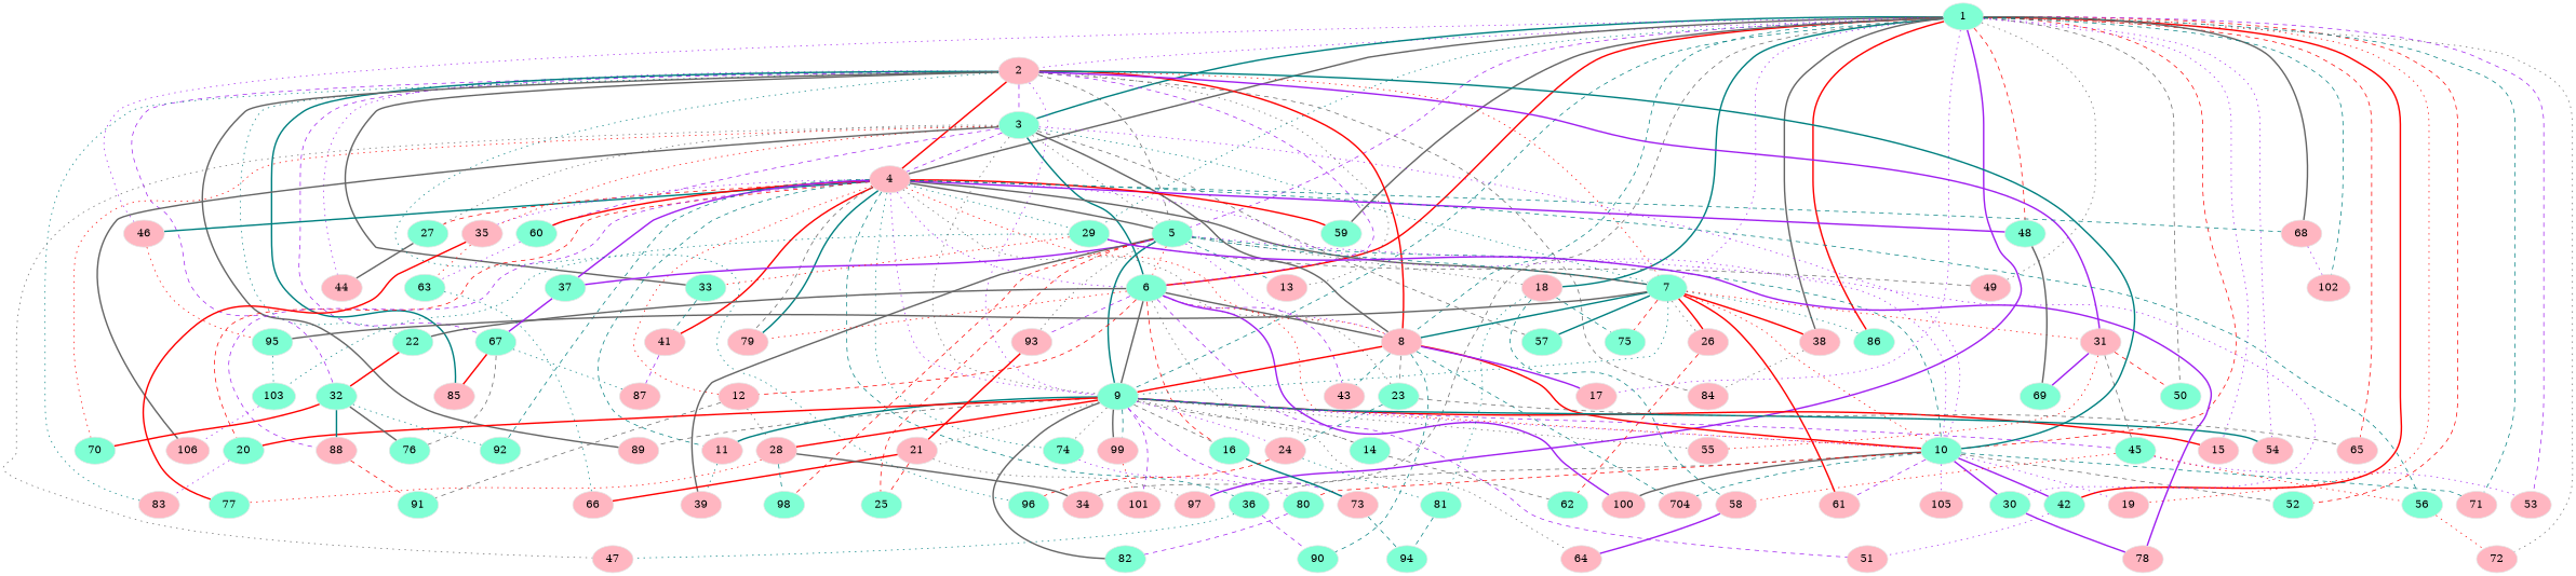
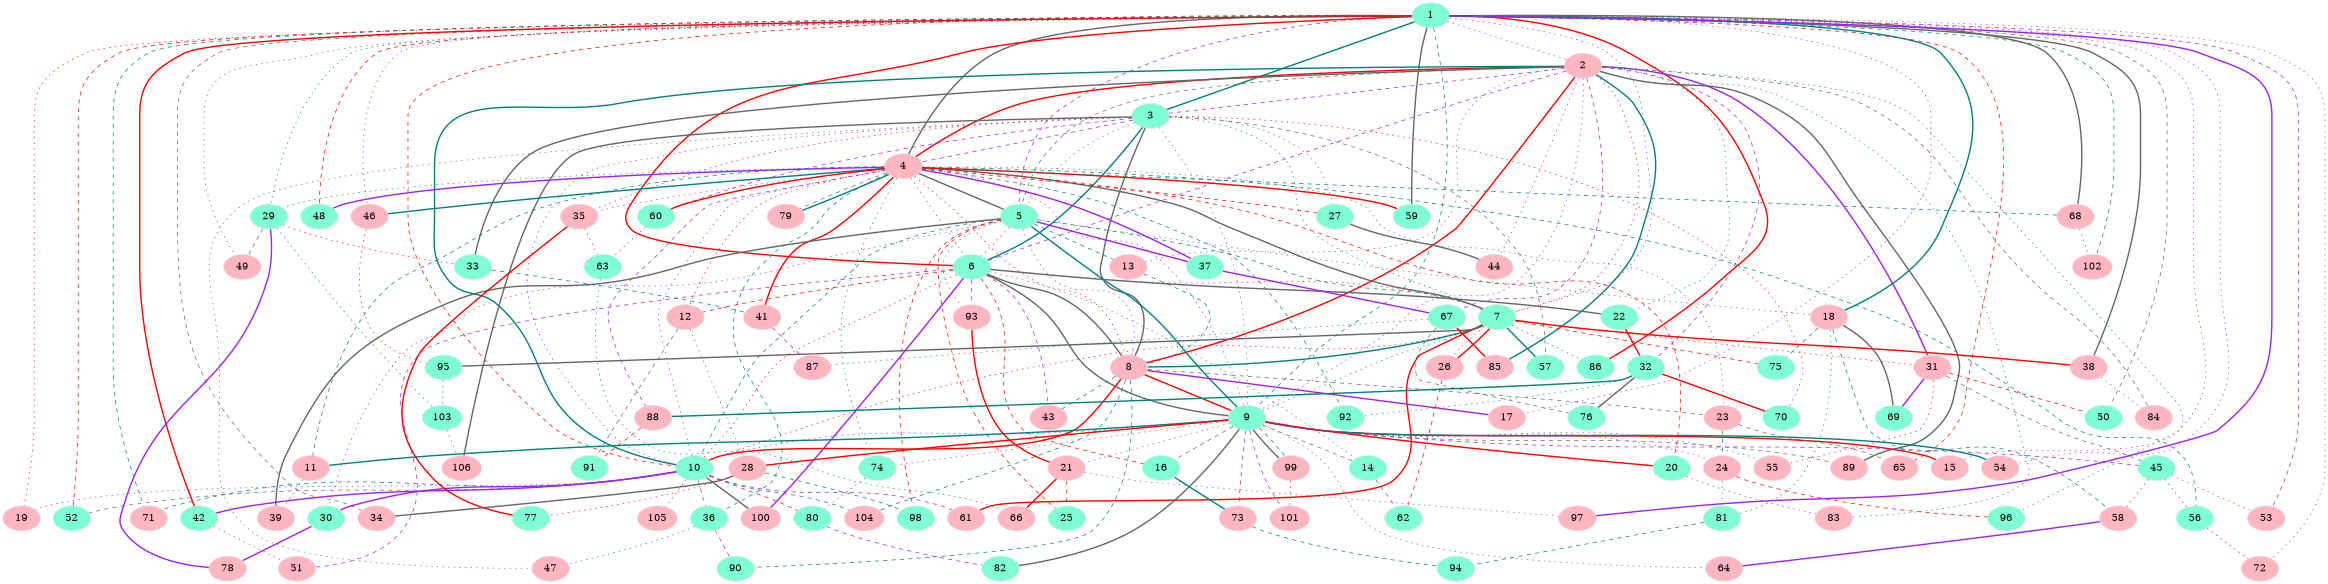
  graph {
    node [color=gray90 fillcolor=lightpink style=filled]
    edge [color=purple style=dotted]
    1 [fillcolor=aquamarine]
    2
    3 [fillcolor=aquamarine]
    4
    5 [fillcolor=aquamarine]
    6 [fillcolor=aquamarine]
    7 [fillcolor=aquamarine]
    8
    9 [fillcolor=aquamarine]
    10 [fillcolor=aquamarine]
    15
    17
    18
    19
    29 [fillcolor=aquamarine]
    34
    38
    42 [fillcolor=aquamarine]
    46
    48 [fillcolor=aquamarine]
    49
    50 [fillcolor=aquamarine]
    52 [fillcolor=aquamarine]
    53
    54
    59 [fillcolor=aquamarine]
    65
    68
    71
    72
    86 [fillcolor=aquamarine]
    97
    102
    13
    22 [fillcolor=aquamarine]
    31
    32 [fillcolor=aquamarine]
    33 [fillcolor=aquamarine]
    44
    67 [fillcolor=aquamarine]
    83
    84
    85
    89
    96 [fillcolor=aquamarine]
    27 [fillcolor=aquamarine]
    35
    47
    57 [fillcolor=aquamarine]
    60 [fillcolor=aquamarine]
    70 [fillcolor=aquamarine]
    106
    11
    12
    20 [fillcolor=aquamarine]
-   23 [fillcolor=aquamarine]
+   23
    36 [fillcolor=aquamarine]
    37 [fillcolor=aquamarine]
    41
    56 [fillcolor=aquamarine]
    74 [fillcolor=aquamarine]
    79
    88
    92 [fillcolor=aquamarine]
    25 [fillcolor=aquamarine]
    30 [fillcolor=aquamarine]
    39
    93
    98 [fillcolor=aquamarine]
    14 [fillcolor=aquamarine]
    16 [fillcolor=aquamarine]
    43
    51
    100
    26
    61
    75 [fillcolor=aquamarine]
    95 [fillcolor=aquamarine]
    90 [fillcolor=aquamarine]
-   104 [label=704]
+   104
    21
    24
    28
    45 [fillcolor=aquamarine]
    55
    64
    73
    82 [fillcolor=aquamarine]
    99
    101
    80 [fillcolor=aquamarine]
    105
    58
    81 [fillcolor=aquamarine]
    78
    103 [fillcolor=aquamarine]
    69 [fillcolor=aquamarine]
    76 [fillcolor=aquamarine]
    87
    77 [fillcolor=aquamarine]
    63 [fillcolor=aquamarine]
    91 [fillcolor=aquamarine]
    62 [fillcolor=aquamarine]
    66
    94 [fillcolor=aquamarine]
    1 -- 2
    1 -- 3 [color=teal style=bold]
    1 -- 4 [color=gray40 style=bold]
    1 -- 5 [style=dashed]
    1 -- 6 [color=red style=bold]
    1 -- 7
-   1 -- 8 [color=teal style=dashed]
+   13 -- 8 [color=teal style=dashed]
    1 -- 9 [color=teal style=dashed]
    1 -- 10 [color=red style=dashed]
    1 -- 15
    1 -- 17
    1 -- 18 [color=teal style=bold]
    1 -- 19 [color=red]
    1 -- 29 [color=teal]
    1 -- 34 [color=gray40 style=dashed]
    1 -- 38 [color=gray40 style=bold]
    1 -- 42 [color=red style=bold]
    1 -- 46
    1 -- 48 [color=red style=dashed]
    1 -- 49 [color=gray40]
    1 -- 50 [color=gray40 style=dashed]
    1 -- 52 [color=red style=dashed]
    1 -- 53 [style=dashed]
    1 -- 54
    1 -- 59 [color=gray40 style=bold]
    1 -- 65 [color=red style=dashed]
    1 -- 68 [color=gray40 style=bold]
    1 -- 71 [color=teal style=dashed]
    1 -- 72 [color=gray40]
    1 -- 86 [color=red style=bold]
    1 -- 97 [style=bold]
    1 -- 102 [color=teal style=dashed]
    2 -- 3 [style=dashed]
    2 -- 4 [color=red style=bold]
    2 -- 5 [color=gray40 style=dashed]
    2 -- 6 [style=dashed]
    2 -- 7 [color=red]
    2 -- 8 [color=red style=bold]
    2 -- 9
    2 -- 10 [color=teal style=bold]
    2 -- 13 [color=gray40]
    2 -- 22 [color=teal]
    2 -- 31 [style=bold]
    2 -- 32 [style=dashed]
    2 -- 33 [color=gray40 style=bold]
    2 -- 44
    2 -- 67 [style=dashed]
    2 -- 83 [color=teal]
    2 -- 84 [color=gray40 style=dashed]
    2 -- 85 [color=teal style=bold]
    2 -- 89 [color=gray40 style=bold]
    2 -- 96 [color=teal]
    3 -- 4 [style=dashed]
    3 -- 5 [color=gray40]
    3 -- 6 [color=teal style=bold]
    3 -- 7 [color=teal]
    3 -- 8 [color=gray40 style=bold]
    3 -- 9 [color=gray40]
    3 -- 10
    3 -- 27 [color=gray40]
    3 -- 35 [color=red]
    3 -- 47 [color=gray40]
    3 -- 57 [color=gray40 style=dashed]
    3 -- 60 [style=dashed]
    3 -- 70 [color=red]
    3 -- 106 [color=gray40 style=bold]
    4 -- 5 [color=gray40 style=bold]
    4 -- 6
    4 -- 7 [color=gray40 style=bold]
    4 -- 8 [color=red]
    4 -- 9
    4 -- 10
    4 -- 29 [color=teal]
    4 -- 46 [color=teal style=bold]
    4 -- 48 [style=bold]
    4 -- 59 [color=red style=bold]
    4 -- 68 [color=teal style=dashed]
    4 -- 27 [color=red style=dashed]
    4 -- 35
    4 -- 60 [color=red style=bold]
    4 -- 11 [color=teal style=dashed]
    4 -- 12 [color=red]
    4 -- 20 [color=red style=dashed]
    4 -- 23 [color=gray40]
    4 -- 36 [color=teal style=dashed]
    4 -- 37 [style=bold]
    4 -- 41 [color=red style=bold]
    4 -- 56 [color=teal style=dashed]
    4 -- 74 [color=teal]
    4 -- 79 [color=gray40 style=dashed]
    4 -- 79 [color=teal style=bold]
    4 -- 88 [style=dashed]
    4 -- 92 [color=teal style=dashed]
    5 -- 6 [color=red]
    5 -- 7 [color=teal style=dashed]
    5 -- 8
    5 -- 9 [color=teal style=bold]
    5 -- 10 [color=teal style=dashed]
    5 -- 18 [color=gray40]
    5 -- 13 [color=teal style=dashed]
    5 -- 37 [style=bold]
    5 -- 25 [color=red style=dashed]
    5 -- 30
    5 -- 39 [color=gray40 style=bold]
    5 -- 93 [color=gray40]
    5 -- 98 [color=red style=dashed]
-   6 -- 79 [color=red]
+   6 -- 7 [color=red]
    6 -- 8 [color=gray40 style=bold]
    6 -- 9 [color=gray40 style=bold]
    6 -- 10 [color=red]
    6 -- 22 [color=gray40 style=bold]
    6 -- 12 [color=red style=dashed]
    6 -- 93 [style=dashed]
    6 -- 14 [color=gray40]
    6 -- 16 [color=red style=dashed]
    6 -- 43 [style=dashed]
    6 -- 51 [style=dashed]
    6 -- 100 [style=bold]
    7 -- 8 [color=teal style=bold]
    7 -- 9 [color=teal]
    7 -- 10 [color=red]
    7 -- 38 [color=red style=bold]
    7 -- 86 [color=teal]
    7 -- 31 [color=red]
    7 -- 57 [color=teal style=bold]
    7 -- 26 [color=gray40]
    7 -- 26 [color=red style=bold]
    7 -- 61 [color=red style=bold]
    7 -- 75 [color=red style=dashed]
    7 -- 95 [color=gray40 style=bold]
    8 -- 9 [color=red style=bold]
    8 -- 10 [color=red style=bold]
    8 -- 17 [style=bold]
    8 -- 23 [color=gray40 style=dashed]
    8 -- 43 [color=teal style=dashed]
    8 -- 90 [color=teal style=dashed]
    8 -- 104 [color=teal style=dashed]
    9 -- 10
    9 -- 15 [color=red style=bold]
    9 -- 54 [color=teal style=bold]
    9 -- 89 [color=gray40 style=dashed]
    9 -- 11 [color=teal style=bold]
    9 -- 20 [color=red style=bold]
    9 -- 74 [color=gray40]
    9 -- 14 [color=gray40 style=dashed]
    9 -- 16 [color=gray40 style=dashed]
    9 -- 21 [color=gray40]
    9 -- 24
    9 -- 28 [color=red style=bold]
    9 -- 45 [style=dashed]
    9 -- 55 [color=gray40]
    9 -- 64 [color=gray40]
    9 -- 73 [style=dashed]
    9 -- 82 [color=gray40 style=bold]
    9 -- 99 [color=gray40 style=bold]
    9 -- 99 [color=teal style=dashed]
    9 -- 101 [style=dashed]
    10 -- 19
    10 -- 42 [style=bold]
    10 -- 52 [color=gray40 style=dashed]
    10 -- 71 [color=teal style=dashed]
    10 -- 36 [color=gray40 style=dashed]
    10 -- 30 [style=bold]
    10 -- 100 [color=gray40 style=bold]
    10 -- 61 [style=dashed]
    10 -- 104 [color=teal style=dashed]
    10 -- 80 [color=red style=dashed]
    10 -- 105
    18 -- 75 [color=teal style=dashed]
    18 -- 58 [color=teal style=dashed]
    18 -- 81 [color=teal]
    29 -- 49 [color=gray40 style=dashed]
    29 -- 33 [color=red]
    29 -- 78 [style=bold]
    29 -- 103 [color=teal]
    38 -- 84 [color=gray40]
    42 -- 51
    46 -- 95 [color=red]
-   48 -- 69 [color=gray40 style=bold]
+   18 -- 69 [color=gray40 style=bold]
    68 -- 102
    22 -- 32 [color=red style=bold]
    31 -- 50 [color=red style=dashed]
    31 -- 45 [color=gray40 style=dashed]
    31 -- 55 [color=red]
    31 -- 69 [style=bold]
    32 -- 70 [color=red style=bold]
    32 -- 88 [color=teal style=bold]
    32 -- 92 [color=teal]
    32 -- 76 [color=gray40 style=bold]
    33 -- 41 [color=teal style=dashed]
    67 -- 85 [color=red style=bold]
    67 -- 76 [color=gray40 style=dashed]
    67 -- 87 [color=teal]
    27 -- 44 [color=gray40 style=bold]
    35 -- 77 [color=red style=bold]
    35 -- 63 [color=red]
    60 -- 63
    11 -- 39 [color=teal]
    12 -- 28 [color=gray40]
    12 -- 91 [color=gray40 style=dashed]
    20 -- 83
    23 -- 65 [color=gray40 style=dashed]
    23 -- 24 [color=teal style=dashed]
    36 -- 47 [color=teal]
    36 -- 90 [style=dashed]
    37 -- 67 [style=bold]
    41 -- 87 [style=dashed]
    56 -- 72 [color=red]
    74 -- 80
    88 -- 91 [color=red style=dashed]
    30 -- 78 [style=bold]
    93 -- 21 [color=red style=bold]
    14 -- 62 [color=gray40 style=dashed]
    16 -- 73 [color=teal style=bold]
    26 -- 62 [color=red style=dashed]
    95 -- 103 [color=teal]
    21 -- 97 [color=gray40]
    21 -- 25 [color=red style=dashed]
    21 -- 66 [color=red style=bold]
    24 -- 96 [color=red style=dashed]
    24 -- 81 [color=teal]
    28 -- 34 [color=gray40 style=bold]
    28 -- 98 [color=teal style=dashed]
    28 -- 77 [color=red]
    45 -- 53
    45 -- 56 [color=red]
    45 -- 58 [color=red]
    73 -- 94 [color=teal style=dashed]
    99 -- 101 [color=red]
    80 -- 82 [style=dashed]
    58 -- 64 [style=bold]
    81 -- 94 [color=teal style=dashed]
    103 -- 106
    63 -- 66 [color=teal]
  }
